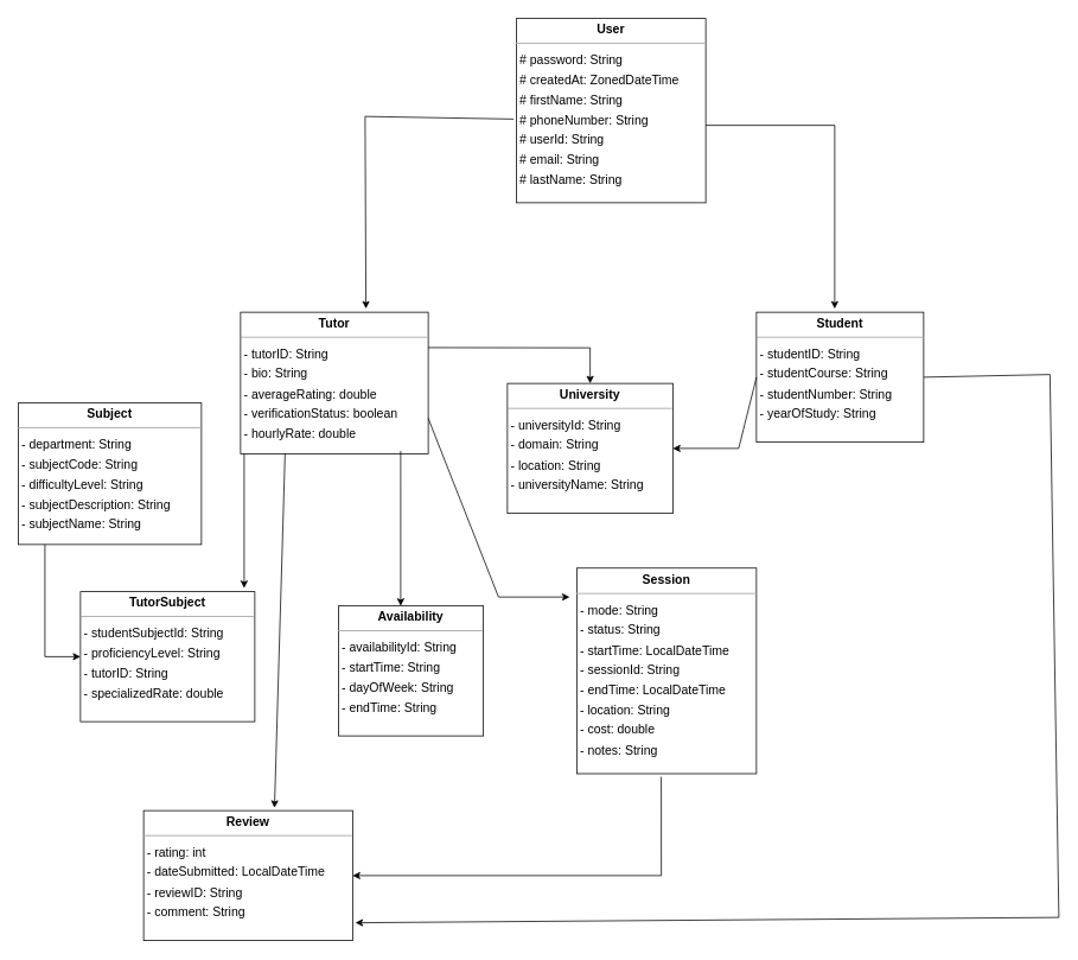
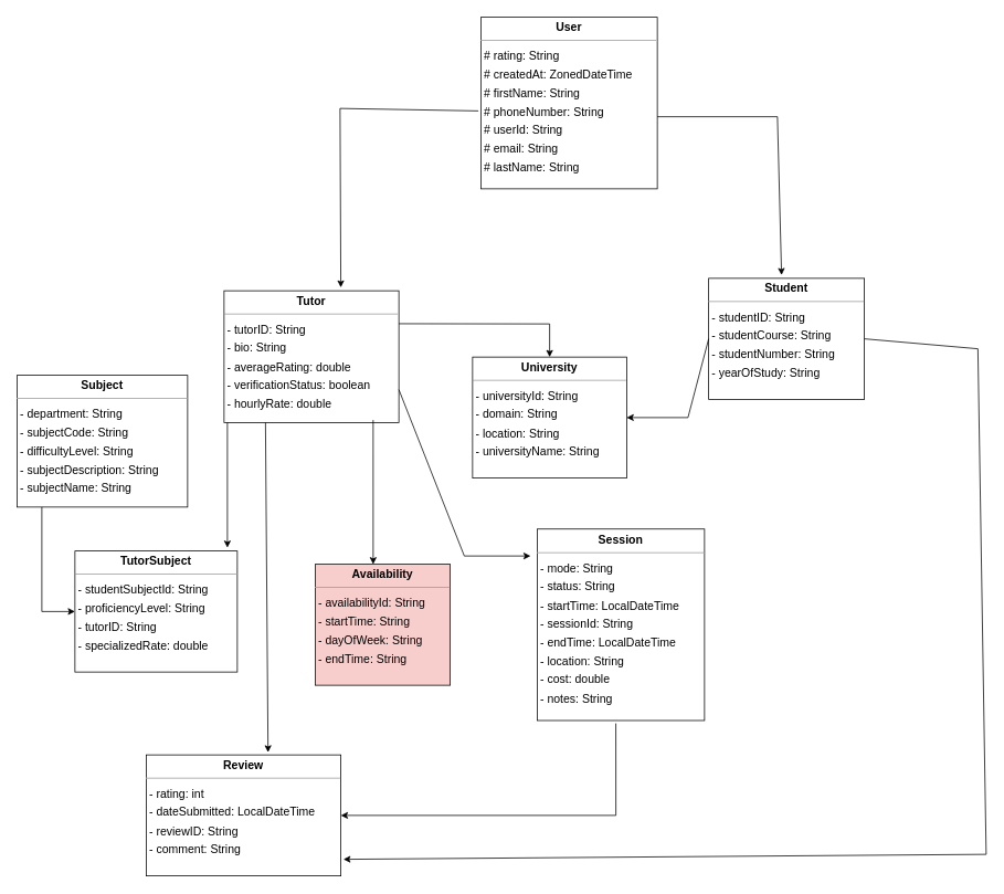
  <mxCell id="0" />
  <mxCell id="1" parent="0" />
- <mxCell id="2" value="&lt;p style=&quot;margin:0px;margin-top:4px;text-align:center;&quot;&gt;&lt;b&gt;Availability&lt;/b&gt;&lt;/p&gt;&lt;hr size=&quot;1&quot;/&gt;&lt;p style=&quot;margin:0 0 0 4px;line-height:1.6;&quot;&gt;- availabilityId: String&lt;br/&gt;- startTime: String&lt;br/&gt;- dayOfWeek: String&lt;br/&gt;- endTime: String&lt;/p&gt;" style="verticalAlign=top;align=left;overflow=fill;fontSize=14;fontFamily=Helvetica;html=1;rounded=0;shadow=0;comic=0;labelBackgroundColor=none;strokeWidth=1;" parent="1" vertex="1"><mxGeometry x="380" y="680" width="163" height="146" as="geometry" /></mxCell>
- <mxCell id="3" value="&lt;p style=&quot;margin:0px;margin-top:4px;text-align:center;&quot;&gt;&lt;b&gt;Review&lt;/b&gt;&lt;/p&gt;&lt;hr size=&quot;1&quot;/&gt;&lt;p style=&quot;margin:0 0 0 4px;line-height:1.6;&quot;&gt;- rating: int&lt;br/&gt;- dateSubmitted: LocalDateTime&lt;br/&gt;- reviewID: String&lt;br/&gt;- comment: String&lt;/p&gt;" style="verticalAlign=top;align=left;overflow=fill;fontSize=14;fontFamily=Helvetica;html=1;rounded=0;shadow=0;comic=0;labelBackgroundColor=none;strokeWidth=1;" parent="1" vertex="1"><mxGeometry x="161" y="910" width="235" height="146" as="geometry" /></mxCell>
+ <mxCell id="2" value="&lt;p style=&quot;margin:0px;margin-top:4px;text-align:center;&quot;&gt;&lt;b&gt;Availability&lt;/b&gt;&lt;/p&gt;&lt;hr size=&quot;1&quot;/&gt;&lt;p style=&quot;margin:0 0 0 4px;line-height:1.6;&quot;&gt;- availabilityId: String&lt;br/&gt;- startTime: String&lt;br/&gt;- dayOfWeek: String&lt;br/&gt;- endTime: String&lt;/p&gt;" style="verticalAlign=top;align=left;overflow=fill;fontSize=14;fontFamily=Helvetica;html=1;rounded=0;shadow=0;comic=0;labelBackgroundColor=none;strokeWidth=1;fillColor=#f8cecc;" parent="1" vertex="1"><mxGeometry x="380" y="680" width="163" height="146" as="geometry" /></mxCell>
+ <mxCell id="3" value="&lt;p style=&quot;margin:0px;margin-top:4px;text-align:center;&quot;&gt;&lt;b&gt;Review&lt;/b&gt;&lt;/p&gt;&lt;hr size=&quot;1&quot;/&gt;&lt;p style=&quot;margin:0 0 0 4px;line-height:1.6;&quot;&gt;- rating: int&lt;br/&gt;- dateSubmitted: LocalDateTime&lt;br/&gt;- reviewID: String&lt;br/&gt;- comment: String&lt;/p&gt;" style="verticalAlign=top;align=left;overflow=fill;fontSize=14;fontFamily=Helvetica;html=1;rounded=0;shadow=0;comic=0;labelBackgroundColor=none;strokeWidth=1;" parent="1" vertex="1"><mxGeometry x="176" y="910" width="235" height="146" as="geometry" /></mxCell>
  <mxCell id="4" value="&lt;p style=&quot;margin:0px;margin-top:4px;text-align:center;&quot;&gt;&lt;b&gt;Session&lt;/b&gt;&lt;/p&gt;&lt;hr size=&quot;1&quot;/&gt;&lt;p style=&quot;margin:0 0 0 4px;line-height:1.6;&quot;&gt;- mode: String&lt;br/&gt;- status: String&lt;br/&gt;- startTime: LocalDateTime&lt;br/&gt;- sessionId: String&lt;br/&gt;- endTime: LocalDateTime&lt;br/&gt;- location: String&lt;br/&gt;- cost: double&lt;br/&gt;- notes: String&lt;/p&gt;" style="verticalAlign=top;align=left;overflow=fill;fontSize=14;fontFamily=Helvetica;html=1;rounded=0;shadow=0;comic=0;labelBackgroundColor=none;strokeWidth=1;" parent="1" vertex="1"><mxGeometry x="648" y="637.5" width="202" height="231" as="geometry" /></mxCell>
- <mxCell id="5" value="&lt;p style=&quot;margin:0px;margin-top:4px;text-align:center;&quot;&gt;&lt;b&gt;Student&lt;/b&gt;&lt;/p&gt;&lt;hr size=&quot;1&quot;/&gt;&lt;p style=&quot;margin:0 0 0 4px;line-height:1.6;&quot;&gt;- studentID: String&lt;br/&gt;- studentCourse: String&lt;br/&gt;- studentNumber: String&lt;br/&gt;- yearOfStudy: String&lt;/p&gt;" style="verticalAlign=top;align=left;overflow=fill;fontSize=14;fontFamily=Helvetica;html=1;rounded=0;shadow=0;comic=0;labelBackgroundColor=none;strokeWidth=1;" parent="1" vertex="1"><mxGeometry x="850" y="350" width="188" height="146" as="geometry" /></mxCell>
+ <mxCell id="5" value="&lt;p style=&quot;margin:0px;margin-top:4px;text-align:center;&quot;&gt;&lt;b&gt;Student&lt;/b&gt;&lt;/p&gt;&lt;hr size=&quot;1&quot;/&gt;&lt;p style=&quot;margin:0 0 0 4px;line-height:1.6;&quot;&gt;- studentID: String&lt;br/&gt;- studentCourse: String&lt;br/&gt;- studentNumber: String&lt;br/&gt;- yearOfStudy: String&lt;/p&gt;" style="verticalAlign=top;align=left;overflow=fill;fontSize=14;fontFamily=Helvetica;html=1;rounded=0;shadow=0;comic=0;labelBackgroundColor=none;strokeWidth=1;" parent="1" vertex="1"><mxGeometry x="855" y="335" width="188" height="146" as="geometry" /></mxCell>
  <mxCell id="6" value="&lt;p style=&quot;margin:0px;margin-top:4px;text-align:center;&quot;&gt;&lt;b&gt;Subject&lt;/b&gt;&lt;/p&gt;&lt;hr size=&quot;1&quot;/&gt;&lt;p style=&quot;margin:0 0 0 4px;line-height:1.6;&quot;&gt;- department: String&lt;br/&gt;- subjectCode: String&lt;br/&gt;- difficultyLevel: String&lt;br/&gt;- subjectDescription: String&lt;br/&gt;- subjectName: String&lt;/p&gt;" style="verticalAlign=top;align=left;overflow=fill;fontSize=14;fontFamily=Helvetica;html=1;rounded=0;shadow=0;comic=0;labelBackgroundColor=none;strokeWidth=1;" parent="1" vertex="1"><mxGeometry x="20" y="452" width="206" height="159" as="geometry" /></mxCell>
  <mxCell id="7" value="&lt;p style=&quot;margin:0px;margin-top:4px;text-align:center;&quot;&gt;&lt;b&gt;Tutor&lt;/b&gt;&lt;/p&gt;&lt;hr size=&quot;1&quot;/&gt;&lt;p style=&quot;margin:0 0 0 4px;line-height:1.6;&quot;&gt;- tutorID: String&lt;br/&gt;- bio: String&lt;br/&gt;- averageRating: double&lt;br/&gt;- verificationStatus: boolean&lt;br/&gt;- hourlyRate: double&lt;/p&gt;" style="verticalAlign=top;align=left;overflow=fill;fontSize=14;fontFamily=Helvetica;html=1;rounded=0;shadow=0;comic=0;labelBackgroundColor=none;strokeWidth=1;" parent="1" vertex="1"><mxGeometry x="270" y="350" width="211" height="159" as="geometry" /></mxCell>
  <mxCell id="8" value="&lt;p style=&quot;margin:0px;margin-top:4px;text-align:center;&quot;&gt;&lt;b&gt;TutorSubject&lt;/b&gt;&lt;/p&gt;&lt;hr size=&quot;1&quot;/&gt;&lt;p style=&quot;margin:0 0 0 4px;line-height:1.6;&quot;&gt;- studentSubjectId: String&lt;br/&gt;- proficiencyLevel: String&lt;br/&gt;- tutorID: String&lt;br/&gt;- specializedRate: double&lt;/p&gt;" style="verticalAlign=top;align=left;overflow=fill;fontSize=14;fontFamily=Helvetica;html=1;rounded=0;shadow=0;comic=0;labelBackgroundColor=none;strokeWidth=1;" parent="1" vertex="1"><mxGeometry x="90" y="664" width="196" height="146" as="geometry" /></mxCell>
- <mxCell id="9" value="&lt;p style=&quot;margin:0px;margin-top:4px;text-align:center;&quot;&gt;&lt;b&gt;User&lt;/b&gt;&lt;/p&gt;&lt;hr size=&quot;1&quot;/&gt;&lt;p style=&quot;margin:0 0 0 4px;line-height:1.6;&quot;&gt;# password: String&lt;br/&gt;# createdAt: ZonedDateTime&lt;br/&gt;# firstName: String&lt;br/&gt;# phoneNumber: String&lt;br/&gt;# userId: String&lt;br/&gt;# email: String&lt;br/&gt;# lastName: String&lt;/p&gt;" style="verticalAlign=top;align=left;overflow=fill;fontSize=14;fontFamily=Helvetica;html=1;rounded=0;shadow=0;comic=0;labelBackgroundColor=none;strokeWidth=1;" parent="1" vertex="1"><mxGeometry y="20" width="213" height="207" as="geometry" x="580" /></mxCell>
+ <mxCell id="9" value="&lt;p style=&quot;margin:0px;margin-top:4px;text-align:center;&quot;&gt;&lt;b&gt;User&lt;/b&gt;&lt;/p&gt;&lt;hr size=&quot;1&quot;/&gt;&lt;p style=&quot;margin:0 0 0 4px;line-height:1.6;&quot;&gt;# rating: String&lt;br/&gt;# createdAt: ZonedDateTime&lt;br/&gt;# firstName: String&lt;br/&gt;# phoneNumber: String&lt;br/&gt;# userId: String&lt;br/&gt;# email: String&lt;br/&gt;# lastName: String&lt;/p&gt;" style="verticalAlign=top;align=left;overflow=fill;fontSize=14;fontFamily=Helvetica;html=1;rounded=0;shadow=0;comic=0;labelBackgroundColor=none;strokeWidth=1;" parent="1" vertex="1"><mxGeometry y="20" width="213" height="207" as="geometry" x="580" /></mxCell>
  <mxCell id="10" value="" style="endArrow=classic;html=1;rounded=0;entryX=0.468;entryY=-0.027;entryDx=0;entryDy=0;entryPerimeter=0;" edge="1" parent="1" target="5"><mxGeometry width="50" height="50" relative="1" as="geometry"><mxPoint x="793" y="140" as="sourcePoint" /><mxPoint x="843" y="90" as="targetPoint" /><Array as="points"><mxPoint x="938" y="140" /></Array></mxGeometry></mxCell>
  <mxCell id="11" value="" style="endArrow=classic;html=1;rounded=0;exitX=-0.014;exitY=0.546;exitDx=0;exitDy=0;exitPerimeter=0;entryX=0.668;entryY=-0.025;entryDx=0;entryDy=0;entryPerimeter=0;" edge="1" parent="1" source="9" target="7"><mxGeometry width="50" height="50" relative="1" as="geometry"><mxPoint x="270" y="80" as="sourcePoint" /><mxPoint x="380" y="250" as="targetPoint" /><Array as="points"><mxPoint x="410" y="130" /></Array></mxGeometry></mxCell>
  <mxCell id="12" value="" style="endArrow=classic;html=1;rounded=0;exitX=1;exitY=0.25;exitDx=0;exitDy=0;entryX=0.5;entryY=0;entryDx=0;entryDy=0;" edge="1" parent="1" source="7" target="15"><mxGeometry width="50" height="50" relative="1" as="geometry"><mxPoint x="560" y="390" as="sourcePoint" /><mxPoint x="610" y="340" as="targetPoint" /><Array as="points"><mxPoint x="663" y="390" /></Array></mxGeometry></mxCell>
  <mxCell id="13" value="" style="endArrow=classic;html=1;rounded=0;exitX=0;exitY=0.5;exitDx=0;exitDy=0;entryX=1;entryY=0.5;entryDx=0;entryDy=0;" edge="1" parent="1" source="5" target="15"><mxGeometry width="50" height="50" relative="1" as="geometry"><mxPoint x="595.5" y="350" as="sourcePoint" /><mxPoint x="777.5" y="400" as="targetPoint" /><Array as="points"><mxPoint x="830" y="503" /></Array></mxGeometry></mxCell>
  <mxCell id="14" value="" style="endArrow=classic;html=1;rounded=0;" edge="1" parent="1" source="15"><mxGeometry width="50" height="50" relative="1" as="geometry"><mxPoint x="560" y="590" as="sourcePoint" /><mxPoint x="610" y="540" as="targetPoint" /></mxGeometry></mxCell>
  <mxCell id="15" value="&lt;p style=&quot;margin:0px;margin-top:4px;text-align:center;&quot;&gt;&lt;b&gt;University&lt;/b&gt;&lt;/p&gt;&lt;hr size=&quot;1&quot;/&gt;&lt;p style=&quot;margin:0 0 0 4px;line-height:1.6;&quot;&gt;- universityId: String&lt;br/&gt;- domain: String&lt;br/&gt;- location: String&lt;br/&gt;- universityName: String&lt;/p&gt;" style="verticalAlign=top;align=left;overflow=fill;fontSize=14;fontFamily=Helvetica;html=1;rounded=0;shadow=0;comic=0;labelBackgroundColor=none;strokeWidth=1;" parent="1" vertex="1"><mxGeometry x="570" y="430" width="186" height="146" as="geometry" /></mxCell>
  <mxCell id="16" value="" style="endArrow=classic;html=1;rounded=0;exitX=1;exitY=0.75;exitDx=0;exitDy=0;" edge="1" parent="1" source="7"><mxGeometry width="50" height="50" relative="1" as="geometry"><mxPoint x="460" y="630" as="sourcePoint" /><mxPoint x="640" y="670" as="targetPoint" /><Array as="points"><mxPoint x="560" y="670" /></Array></mxGeometry></mxCell>
  <mxCell id="17" value="" style="endArrow=classic;html=1;rounded=0;exitX=0.853;exitY=0.981;exitDx=0;exitDy=0;exitPerimeter=0;" edge="1" parent="1" source="7"><mxGeometry width="50" height="50" relative="1" as="geometry"><mxPoint x="450" y="580" as="sourcePoint" /><mxPoint x="450" y="680" as="targetPoint" /><Array as="points" /></mxGeometry></mxCell>
  <mxCell id="18" value="" style="endArrow=classic;html=1;rounded=0;exitX=0.853;exitY=0.981;exitDx=0;exitDy=0;exitPerimeter=0;entryX=0.626;entryY=-0.021;entryDx=0;entryDy=0;entryPerimeter=0;" edge="1" parent="1" target="3"><mxGeometry width="50" height="50" relative="1" as="geometry"><mxPoint x="320" y="509" as="sourcePoint" /><mxPoint x="320" y="683" as="targetPoint" /><Array as="points" /></mxGeometry></mxCell>
  <mxCell id="19" value="" style="endArrow=classic;html=1;rounded=0;" edge="1" parent="1"><mxGeometry width="50" height="50" relative="1" as="geometry"><mxPoint x="274" y="509" as="sourcePoint" /><mxPoint x="274" y="660" as="targetPoint" /><Array as="points" /></mxGeometry></mxCell>
  <mxCell id="20" value="" style="endArrow=classic;html=1;rounded=0;entryX=0;entryY=0.5;entryDx=0;entryDy=0;" edge="1" parent="1" target="8"><mxGeometry width="50" height="50" relative="1" as="geometry"><mxPoint x="50" y="611" as="sourcePoint" /><mxPoint x="50" y="671" as="targetPoint" /><Array as="points"><mxPoint x="50" y="737" /></Array></mxGeometry></mxCell>
  <mxCell id="21" value="" style="endArrow=classic;html=1;rounded=0;exitX=0.47;exitY=1.015;exitDx=0;exitDy=0;exitPerimeter=0;entryX=1;entryY=0.5;entryDx=0;entryDy=0;" edge="1" parent="1" source="4" target="3"><mxGeometry width="50" height="50" relative="1" as="geometry"><mxPoint x="700" y="970" as="sourcePoint" /><mxPoint x="700" y="1020" as="targetPoint" /><Array as="points"><mxPoint x="743" y="983" /></Array></mxGeometry></mxCell>
  <mxCell id="22" value="" style="endArrow=classic;html=1;rounded=0;exitX=1;exitY=0.5;exitDx=0;exitDy=0;entryX=1.013;entryY=0.863;entryDx=0;entryDy=0;entryPerimeter=0;" edge="1" parent="1" source="5" target="3"><mxGeometry width="50" height="50" relative="1" as="geometry"><mxPoint x="1110" y="470" as="sourcePoint" /><mxPoint x="1190" y="1140" as="targetPoint" /><Array as="points"><mxPoint x="1180" y="420" /><mxPoint x="1190" y="1030" /></Array></mxGeometry></mxCell>
